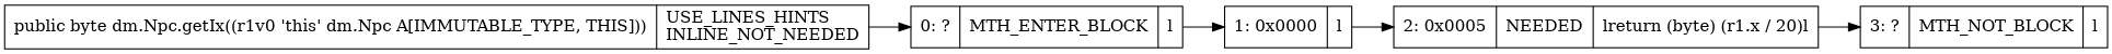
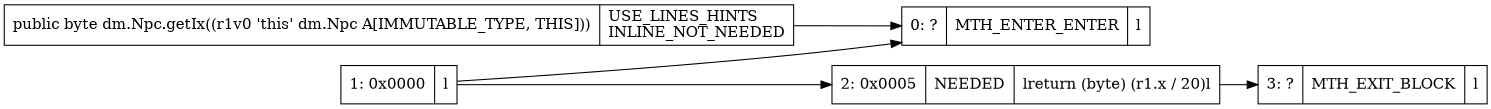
  digraph {
    rankdir=LR
    node [shape=record]
-   n1 [label="{0\:\ ?|MTH_ENTER_BLOCK\l|l}"]
+   n1 [label="{0\:\ ?|MTH_ENTER_ENTER\l|l}"]
    n2 [label="{1\:\ 0x0000|l}"]
    n3 [label="{2\:\ 0x0005|NEEDED\l|lreturn (byte) (r1.x \/ 20)l}"]
-   n4 [label="{3\:\ ?|MTH_NOT_BLOCK\l|l}"]
+   n4 [label="{3\:\ ?|MTH_EXIT_BLOCK\l|l}"]
    n5 [label="{public byte dm.Npc.getIx((r1v0 'this' dm.Npc A[IMMUTABLE_TYPE, THIS]))  | USE_LINES_HINTS\lINLINE_NOT_NEEDED\l}"]
-   n1 -> n2
+   n2 -> n1
    n2 -> n3
    n3 -> n4
    n5 -> n1
  }
